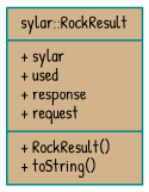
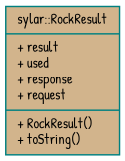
  digraph {
    fontname="Patrick Hand"
-   n1 [color=teal fillcolor=tan fontcolor=black fontname="Patrick Hand" fontsize=10 height=0.2 label="{sylar::RockResult\n|+ sylar\l+ used\l+ response\l+ request\l|+ RockResult()\l+ toString()\l}" shape=record style=filled width=0.4]
+   n1 [color=teal fillcolor=tan fontcolor=black fontname="Patrick Hand" fontsize=10 height=0.2 label="{sylar::RockResult\n|+ result\l+ used\l+ response\l+ request\l|+ RockResult()\l+ toString()\l}" shape=record style=filled width=0.4]
  }
